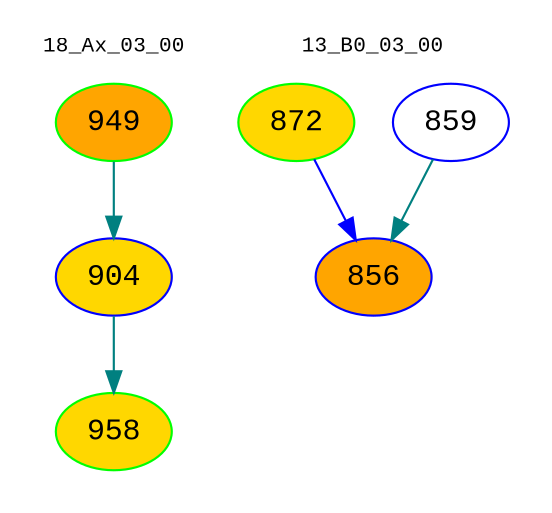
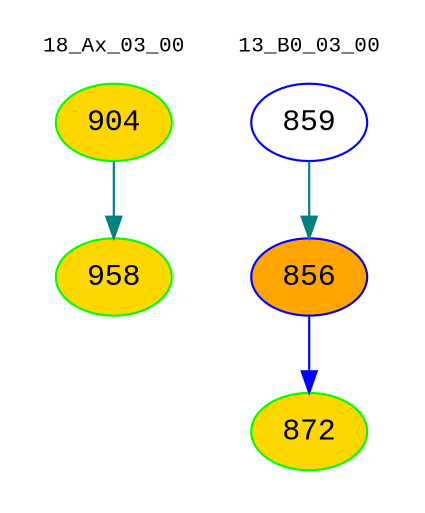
  digraph {
    fontname="Liberation Mono"
    node [color=green fillcolor=gold fontname="Liberation Mono" style=filled]
    edge [color=teal fontname="Liberation Mono"]
-   n1 [fillcolor=orange label=949]
-   n2 [color=blue label=904]
+   n2 [label=904]
    n3 [label=958]
    n4 [color=blue fillcolor=white label=859]
    n5 [color=blue fillcolor=orange label=856]
    n6 [label=872]
    subgraph cluster_1 {
      color=white
      fontsize=10
      label="18_Ax_03_00"
-     n1
      n2
      n3
    }
    subgraph cluster_2 {
      color=white
      fontsize=10
      label="13_B0_03_00"
      n4
      n5
      n6
    }
-   n1 -> n2
    n2 -> n3
    n4 -> n5
-   n6 -> n5 [color=blue]
+   n5 -> n6 [color=blue]
  }
